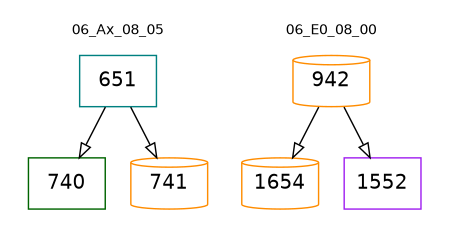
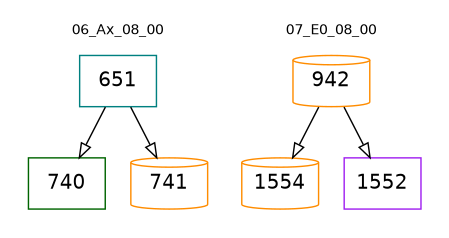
  digraph {
    fontname="DejaVu Sans"
    node [color=darkorange fontname="DejaVu Sans" shape=box]
    edge [arrowhead=onormal color=black fontname="DejaVu Sans"]
    n1 [color=teal label=651]
    n2 [color=darkgreen label=740]
    n3 [label=741 shape=cylinder]
    n4 [label=942 shape=cylinder]
-   n5 [label=1654 shape=cylinder]
+   n5 [label=1554 shape=cylinder]
    n6 [color=purple label=1552]
    subgraph cluster_1 {
      color=white
      fontsize=10
-     label="06_Ax_08_05"
+     label="06_Ax_08_00"
      n1
      n2
      n3
    }
    subgraph cluster_2 {
      color=white
      fontsize=10
-     label="06_E0_08_00"
+     label="07_E0_08_00"
      n4
      n5
      n6
    }
    n1 -> n2
    n1 -> n3
    n4 -> n5
    n4 -> n6
  }
